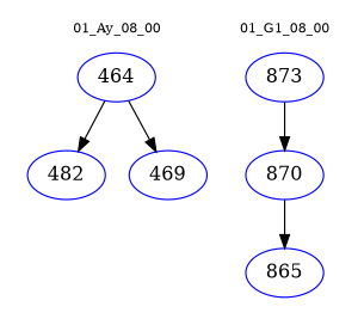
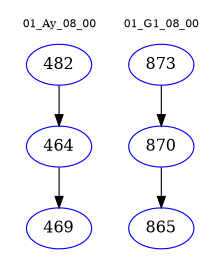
  digraph {
    node [color=blue]
    edge [color=black]
    n1 [label=464]
    n2 [label=482]
    n3 [label=469]
    n4 [label=870]
    n5 [label=865]
    n6 [label=873]
    subgraph cluster_1 {
      color=white
      fontsize=10
      label="01_Ay_08_00"
      n1
      n2
      n3
    }
    subgraph cluster_2 {
      color=white
      fontsize=10
      label="01_G1_08_00"
      n4
      n5
      n6
    }
-   n1 -> n2
+   n2 -> n1
    n1 -> n3
    n4 -> n5
    n6 -> n4
  }
